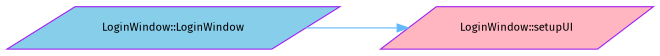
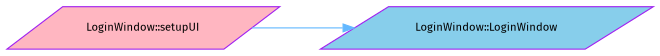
  digraph {
    rankdir=RL
    fontname="Fira Sans"
    node [color=purple fontname="Fira Sans" fontsize=10 shape=parallelogram style=filled]
    n1 [fillcolor=lightpink fontcolor=black height=0.2 label="LoginWindow::setupUI" width=0.4]
    n2 [fillcolor=skyblue height=0.2 label="LoginWindow::LoginWindow" width=0.4]
-   n1 -> n2 [color=steelblue1 dir=back fontname="Fira Sans" fontsize=10 labelfontname=Helvetica labelfontsize=10 style=solid]
+   n2 -> n1 [color=steelblue1 dir=back fontname="Fira Sans" fontsize=10 labelfontname=Helvetica labelfontsize=10 style=solid]
  }
